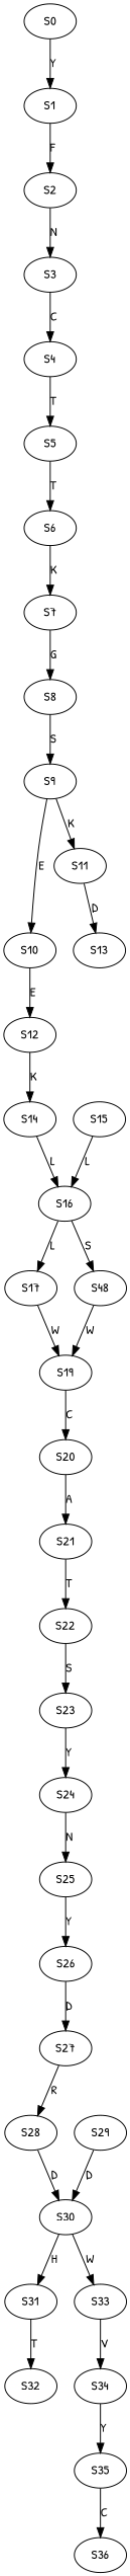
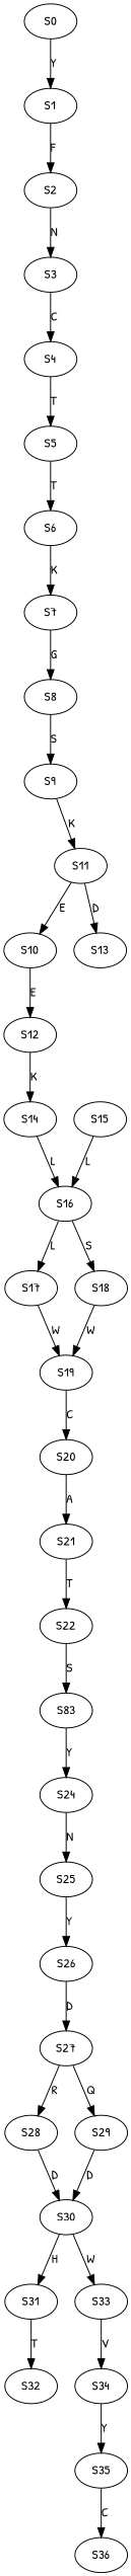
  strict digraph {
    fontname="Patrick Hand"
    node [fontname="Patrick Hand"]
    edge [fontname="Patrick Hand"]
    S0
    S1
    S2
    S3
    S4
    S5
    S6
    S7
    S8
    S9
    S10
    S11
    S12
    S13
    S14
    S16
    S15
    S17
-   S18 [label=S48]
+   S18
    S19
    S20
    S21
    S22
-   S23
+   S23 [label=S83]
    S24
    S25
    S26
    S27
    S28
    S29
    S30
    S31
    S33
    S32
    S34
    S35
    S36
    S0 -> S1 [label=Y]
    S1 -> S2 [label=F]
    S2 -> S3 [label=N]
    S3 -> S4 [label=C]
    S4 -> S5 [label=T]
    S5 -> S6 [label=T]
    S6 -> S7 [label=K]
    S7 -> S8 [label=G]
    S8 -> S9 [label=S]
-   S9 -> S10 [label=E]
+   S11 -> S10 [label=E]
    S9 -> S11 [label=K]
    S10 -> S12 [label=E]
    S11 -> S13 [label=D]
    S12 -> S14 [label=K]
    S14 -> S16 [label=L]
    S16 -> S17 [label=L]
    S16 -> S18 [label=S]
    S15 -> S16 [label=L]
    S17 -> S19 [label=W]
    S18 -> S19 [label=W]
    S19 -> S20 [label=C]
    S20 -> S21 [label=A]
    S21 -> S22 [label=T]
    S22 -> S23 [label=S]
    S23 -> S24 [label=Y]
    S24 -> S25 [label=N]
    S25 -> S26 [label=Y]
    S26 -> S27 [label=D]
    S27 -> S28 [label=R]
+   S27 -> S29 [label=Q]
    S28 -> S30 [label=D]
    S29 -> S30 [label=D]
    S30 -> S31 [label=H]
    S30 -> S33 [label=W]
    S31 -> S32 [label=T]
    S33 -> S34 [label=V]
    S34 -> S35 [label=Y]
    S35 -> S36 [label=C]
  }
